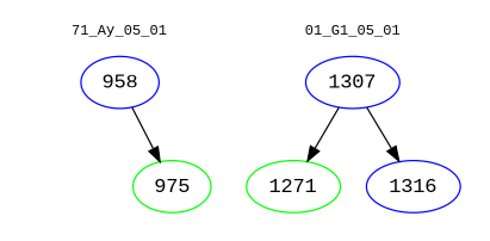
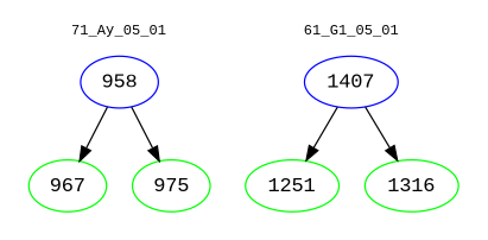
  digraph {
    fontname="Liberation Mono"
    node [color=green fontname="Liberation Mono"]
    edge [color=black fontname="Liberation Mono"]
    n1 [color=blue label=958]
+   n2 [label=967]
    n3 [label=975]
-   n4 [color=blue label=1307]
-   n5 [label=1271]
-   n6 [color=blue label=1316]
+   n4 [color=blue label=1407]
+   n5 [label=1251]
+   n6 [label=1316]
    subgraph cluster_1 {
      color=white
      fontsize=10
      label="71_Ay_05_01"
      n1
+     n2
      n3
    }
    subgraph cluster_2 {
      color=white
      fontsize=10
-     label="01_G1_05_01"
+     label="61_G1_05_01"
      n4
      n5
      n6
    }
+   n1 -> n2
    n1 -> n3
    n4 -> n5
    n4 -> n6
  }
